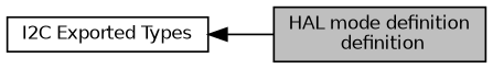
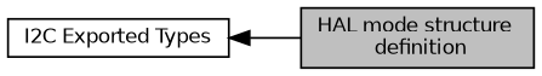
  digraph {
    rankdir=LR
    node [color=black fontname=Helvetica fontsize=10 shape=box style=filled]
-   n1 [fillcolor=grey75 fontcolor=black height=0.2 label="HAL mode definition\l definition" width=0.4]
+   n1 [fillcolor=grey75 fontcolor=black height=0.2 label="HAL mode structure\l definition" width=0.4]
    n2 [fillcolor=white height=0.2 label="I2C Exported Types" width=0.4]
    n2 -> n1 [dir=back fontname=Helvetica fontsize=10 labelfontname=Helvetica labelfontsize=10 shape=plaintext style=solid]
  }
